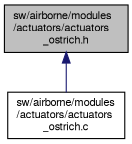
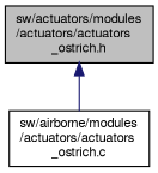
  digraph {
    node [color=black fontname=FreeSans fontsize=10 shape=record style=filled]
-   n1 [fillcolor=grey75 fontcolor=black height=0.2 label="sw/airborne/modules\l/actuators/actuators\l_ostrich.h" width=0.4]
+   n1 [fillcolor=grey75 fontcolor=black height=0.2 label="sw/actuators/modules\l/actuators/actuators\l_ostrich.h" width=0.4]
    n2 [fillcolor=white height=0.2 label="sw/airborne/modules\l/actuators/actuators\l_ostrich.c" width=0.4]
    n1 -> n2 [color=midnightblue dir=back fontname=FreeSans fontsize=10 labelfontname=FreeSans labelfontsize=10 style=solid]
  }
